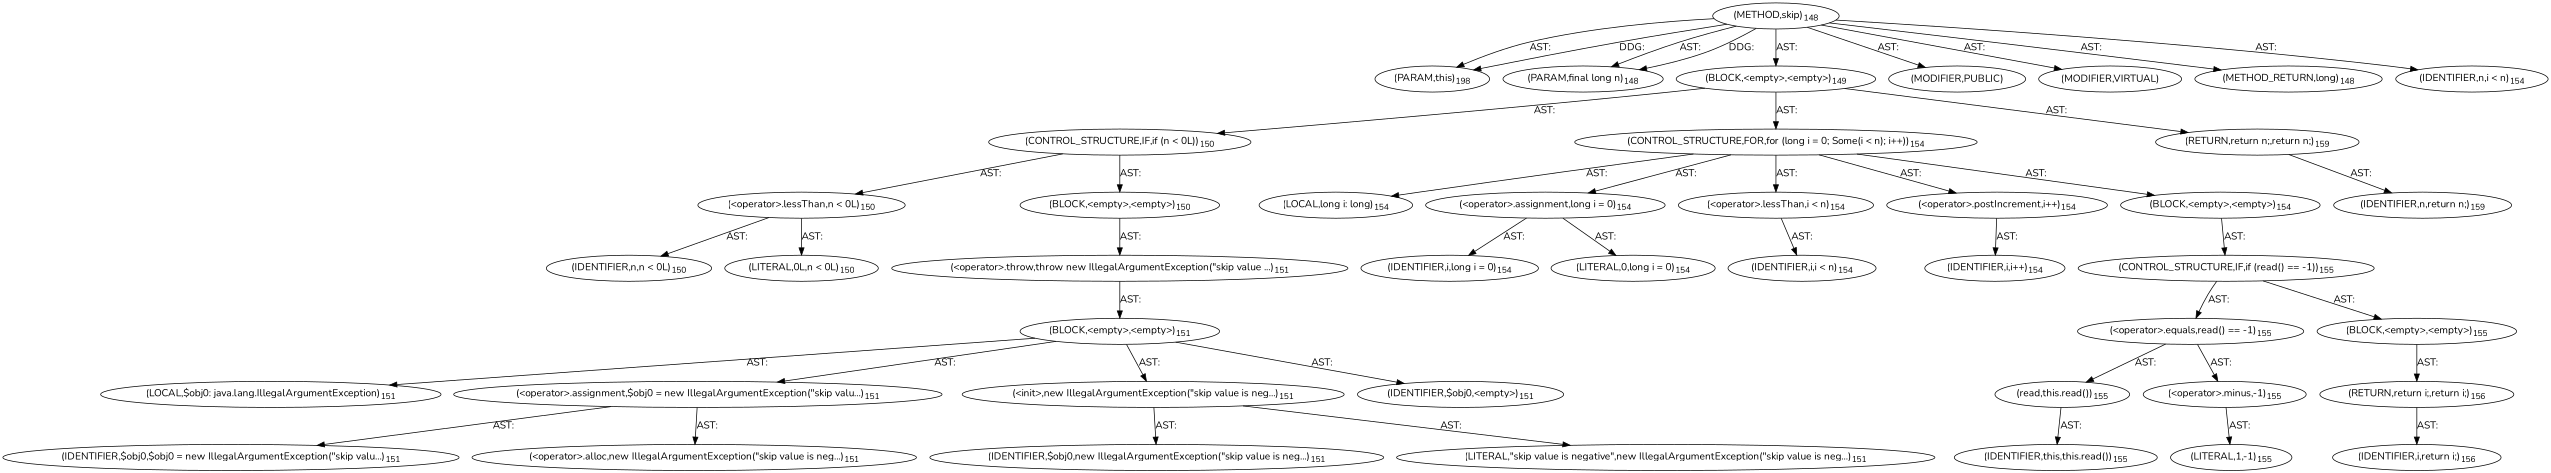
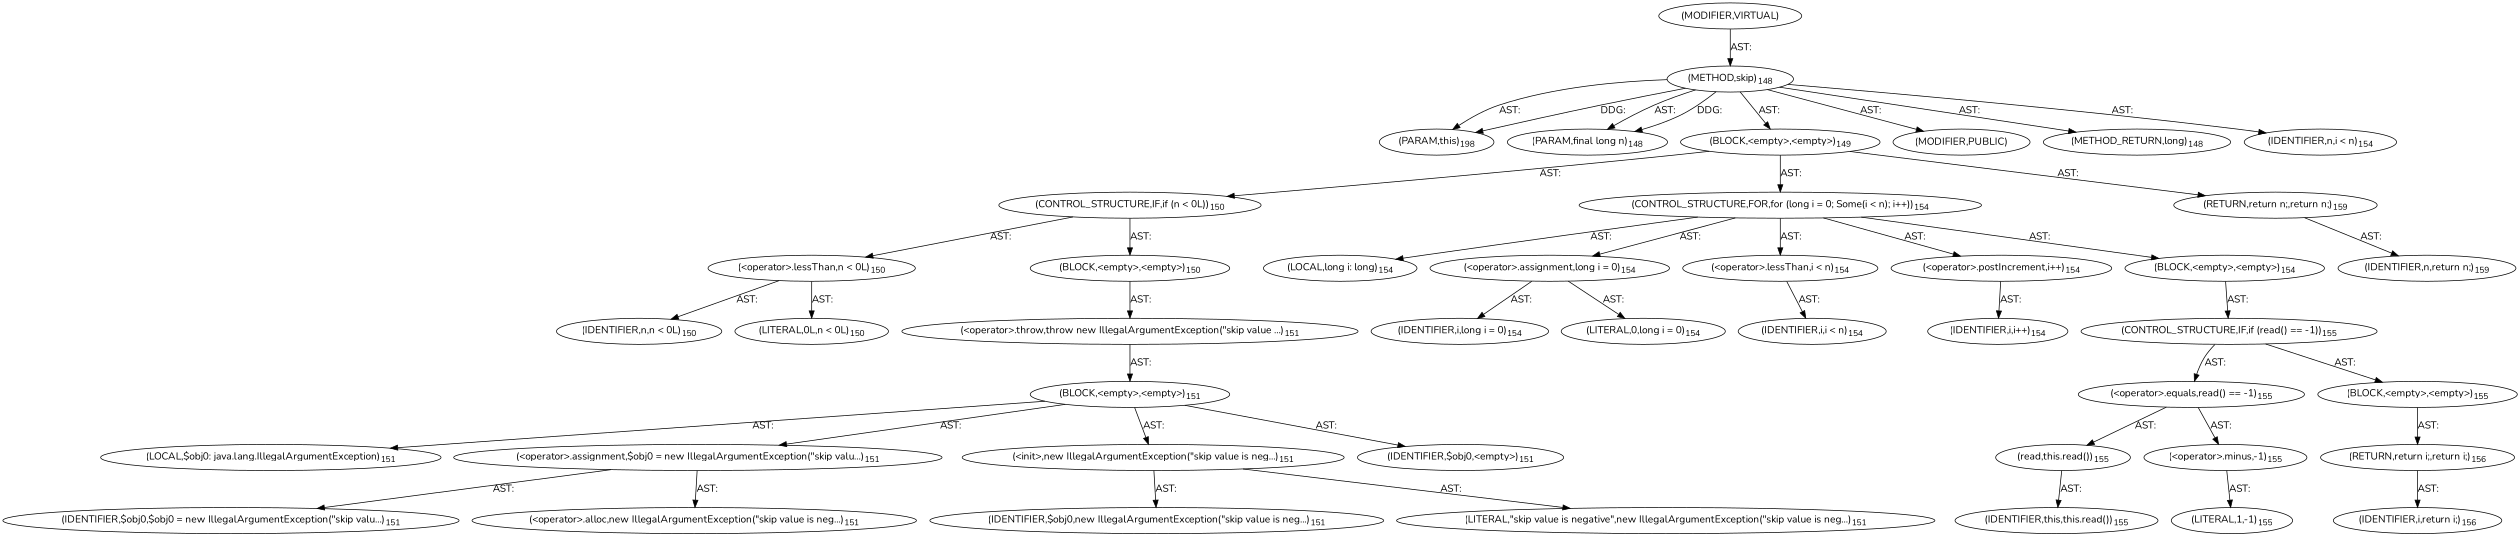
  digraph {
    fontname=Nunito
    node [fontname=Nunito]
    edge [fontname=Nunito]
    n1 [label=<(METHOD,skip)<SUB>148</SUB>>]
    n2 [label=<(PARAM,this)<SUB>198</SUB>>]
    n3 [label=<(PARAM,final long n)<SUB>148</SUB>>]
    n4 [label=<(BLOCK,&lt;empty&gt;,&lt;empty&gt;)<SUB>149</SUB>>]
    n5 [label=<(MODIFIER,PUBLIC)>]
    n6 [label=<(MODIFIER,VIRTUAL)>]
    n7 [label=<(METHOD_RETURN,long)<SUB>148</SUB>>]
    n8 [label=<(IDENTIFIER,n,i &lt; n)<SUB>154</SUB>>]
    n9 [label=<(CONTROL_STRUCTURE,IF,if (n &lt; 0L))<SUB>150</SUB>>]
    n10 [label=<(CONTROL_STRUCTURE,FOR,for (long i = 0; Some(i &lt; n); i++))<SUB>154</SUB>>]
    n11 [label=<(RETURN,return n;,return n;)<SUB>159</SUB>>]
    n12 [label=<(&lt;operator&gt;.lessThan,n &lt; 0L)<SUB>150</SUB>>]
    n13 [label=<(BLOCK,&lt;empty&gt;,&lt;empty&gt;)<SUB>150</SUB>>]
    n14 [label=<(LOCAL,long i: long)<SUB>154</SUB>>]
    n15 [label=<(&lt;operator&gt;.assignment,long i = 0)<SUB>154</SUB>>]
    n16 [label=<(&lt;operator&gt;.lessThan,i &lt; n)<SUB>154</SUB>>]
    n17 [label=<(&lt;operator&gt;.postIncrement,i++)<SUB>154</SUB>>]
    n18 [label=<(BLOCK,&lt;empty&gt;,&lt;empty&gt;)<SUB>154</SUB>>]
    n19 [label=<(IDENTIFIER,n,return n;)<SUB>159</SUB>>]
    n20 [label=<(IDENTIFIER,n,n &lt; 0L)<SUB>150</SUB>>]
    n21 [label=<(LITERAL,0L,n &lt; 0L)<SUB>150</SUB>>]
    n22 [label=<(&lt;operator&gt;.throw,throw new IllegalArgumentException(&quot;skip value ...)<SUB>151</SUB>>]
    n23 [label=<(BLOCK,&lt;empty&gt;,&lt;empty&gt;)<SUB>151</SUB>>]
    n24 [label=<(LOCAL,$obj0: java.lang.IllegalArgumentException)<SUB>151</SUB>>]
    n25 [label=<(&lt;operator&gt;.assignment,$obj0 = new IllegalArgumentException(&quot;skip valu...)<SUB>151</SUB>>]
    n26 [label=<(&lt;init&gt;,new IllegalArgumentException(&quot;skip value is neg...)<SUB>151</SUB>>]
    n27 [label=<(IDENTIFIER,$obj0,&lt;empty&gt;)<SUB>151</SUB>>]
    n28 [label=<(IDENTIFIER,$obj0,$obj0 = new IllegalArgumentException(&quot;skip valu...)<SUB>151</SUB>>]
    n29 [label=<(&lt;operator&gt;.alloc,new IllegalArgumentException(&quot;skip value is neg...)<SUB>151</SUB>>]
    n30 [label=<(IDENTIFIER,$obj0,new IllegalArgumentException(&quot;skip value is neg...)<SUB>151</SUB>>]
    n31 [label=<(LITERAL,&quot;skip value is negative&quot;,new IllegalArgumentException(&quot;skip value is neg...)<SUB>151</SUB>>]
    n32 [label=<(IDENTIFIER,i,long i = 0)<SUB>154</SUB>>]
    n33 [label=<(LITERAL,0,long i = 0)<SUB>154</SUB>>]
    n34 [label=<(IDENTIFIER,i,i &lt; n)<SUB>154</SUB>>]
    n35 [label=<(IDENTIFIER,i,i++)<SUB>154</SUB>>]
    n36 [label=<(CONTROL_STRUCTURE,IF,if (read() == -1))<SUB>155</SUB>>]
    n37 [label=<(&lt;operator&gt;.equals,read() == -1)<SUB>155</SUB>>]
    n38 [label=<(BLOCK,&lt;empty&gt;,&lt;empty&gt;)<SUB>155</SUB>>]
    n39 [label=<(read,this.read())<SUB>155</SUB>>]
    n40 [label=<(&lt;operator&gt;.minus,-1)<SUB>155</SUB>>]
    n41 [label=<(RETURN,return i;,return i;)<SUB>156</SUB>>]
    n42 [label=<(IDENTIFIER,this,this.read())<SUB>155</SUB>>]
    n43 [label=<(LITERAL,1,-1)<SUB>155</SUB>>]
    n44 [label=<(IDENTIFIER,i,return i;)<SUB>156</SUB>>]
    n1 -> n2 [label="AST: "]
    n1 -> n2 [label="DDG: "]
    n1 -> n3 [label="AST: "]
    n1 -> n3 [label="DDG: "]
    n1 -> n4 [label="AST: "]
    n1 -> n5 [label="AST: "]
-   n1 -> n6 [label="AST: "]
+   n6 -> n1 [label="AST: "]
    n1 -> n7 [label="AST: "]
    n1 -> n8 [label="AST: "]
    n4 -> n9 [label="AST: "]
    n4 -> n10 [label="AST: "]
    n4 -> n11 [label="AST: "]
    n9 -> n12 [label="AST: "]
    n9 -> n13 [label="AST: "]
    n10 -> n14 [label="AST: "]
    n10 -> n15 [label="AST: "]
    n10 -> n16 [label="AST: "]
    n10 -> n17 [label="AST: "]
    n10 -> n18 [label="AST: "]
    n11 -> n19 [label="AST: "]
    n12 -> n20 [label="AST: "]
    n12 -> n21 [label="AST: "]
    n13 -> n22 [label="AST: "]
    n15 -> n32 [label="AST: "]
    n15 -> n33 [label="AST: "]
    n16 -> n34 [label="AST: "]
    n17 -> n35 [label="AST: "]
    n18 -> n36 [label="AST: "]
    n22 -> n23 [label="AST: "]
    n23 -> n24 [label="AST: "]
    n23 -> n25 [label="AST: "]
    n23 -> n26 [label="AST: "]
    n23 -> n27 [label="AST: "]
    n25 -> n28 [label="AST: "]
    n25 -> n29 [label="AST: "]
    n26 -> n30 [label="AST: "]
    n26 -> n31 [label="AST: "]
    n36 -> n37 [label="AST: "]
    n36 -> n38 [label="AST: "]
    n37 -> n39 [label="AST: "]
    n37 -> n40 [label="AST: "]
    n38 -> n41 [label="AST: "]
    n39 -> n42 [label="AST: "]
    n40 -> n43 [label="AST: "]
    n41 -> n44 [label="AST: "]
  }
